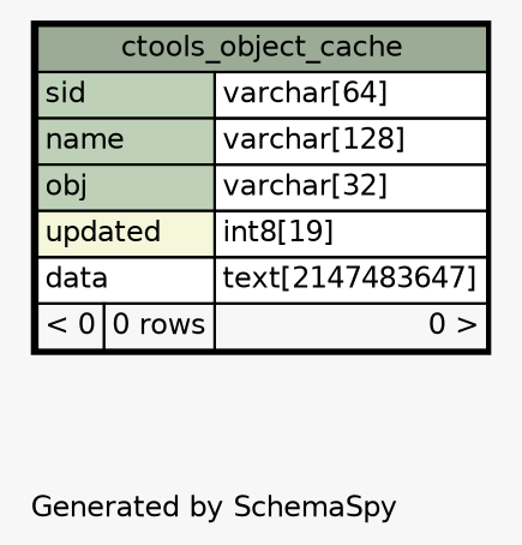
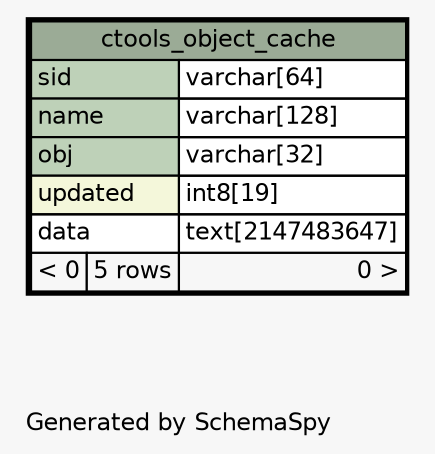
  digraph {
    bgcolor="#f7f7f7"
    fontname=Helvetica
    fontsize=11
    label="\nGenerated by SchemaSpy"
    labeljust=l
    nodesep=0.18
    rankdir=RL
    ranksep=0.46
-   n1 [fontname=Helvetica fontsize=11 label=<     <TABLE BORDER="2" CELLBORDER="1" CELLSPACING="0" BGCOLOR="#ffffff">       <TR><TD COLSPAN="3" BGCOLOR="#9bab96" ALIGN="CENTER">ctools_object_cache</TD></TR>       <TR><TD PORT="sid" COLSPAN="2" BGCOLOR="#bed1b8" ALIGN="LEFT">sid</TD><TD PORT="sid.type" ALIGN="LEFT">varchar[64]</TD></TR>       <TR><TD PORT="name" COLSPAN="2" BGCOLOR="#bed1b8" ALIGN="LEFT">name</TD><TD PORT="name.type" ALIGN="LEFT">varchar[128]</TD></TR>       <TR><TD PORT="obj" COLSPAN="2" BGCOLOR="#bed1b8" ALIGN="LEFT">obj</TD><TD PORT="obj.type" ALIGN="LEFT">varchar[32]</TD></TR>       <TR><TD PORT="updated" COLSPAN="2" BGCOLOR="#f4f7da" ALIGN="LEFT">updated</TD><TD PORT="updated.type" ALIGN="LEFT">int8[19]</TD></TR>       <TR><TD PORT="data" COLSPAN="2" ALIGN="LEFT">data</TD><TD PORT="data.type" ALIGN="LEFT">text[2147483647]</TD></TR>       <TR><TD ALIGN="LEFT" BGCOLOR="#f7f7f7">&lt; 0</TD><TD ALIGN="RIGHT" BGCOLOR="#f7f7f7">0 rows</TD><TD ALIGN="RIGHT" BGCOLOR="#f7f7f7">0 &gt;</TD></TR>     </TABLE>> shape=plaintext]
+   n1 [fontname=Helvetica fontsize=11 label=<     <TABLE BORDER="2" CELLBORDER="1" CELLSPACING="0" BGCOLOR="#ffffff">       <TR><TD COLSPAN="3" BGCOLOR="#9bab96" ALIGN="CENTER">ctools_object_cache</TD></TR>       <TR><TD PORT="sid" COLSPAN="2" BGCOLOR="#bed1b8" ALIGN="LEFT">sid</TD><TD PORT="sid.type" ALIGN="LEFT">varchar[64]</TD></TR>       <TR><TD PORT="name" COLSPAN="2" BGCOLOR="#bed1b8" ALIGN="LEFT">name</TD><TD PORT="name.type" ALIGN="LEFT">varchar[128]</TD></TR>       <TR><TD PORT="obj" COLSPAN="2" BGCOLOR="#bed1b8" ALIGN="LEFT">obj</TD><TD PORT="obj.type" ALIGN="LEFT">varchar[32]</TD></TR>       <TR><TD PORT="updated" COLSPAN="2" BGCOLOR="#f4f7da" ALIGN="LEFT">updated</TD><TD PORT="updated.type" ALIGN="LEFT">int8[19]</TD></TR>       <TR><TD PORT="data" COLSPAN="2" ALIGN="LEFT">data</TD><TD PORT="data.type" ALIGN="LEFT">text[2147483647]</TD></TR>       <TR><TD ALIGN="LEFT" BGCOLOR="#f7f7f7">&lt; 0</TD><TD ALIGN="RIGHT" BGCOLOR="#f7f7f7">5 rows</TD><TD ALIGN="RIGHT" BGCOLOR="#f7f7f7">0 &gt;</TD></TR>     </TABLE>> shape=plaintext]
  }
